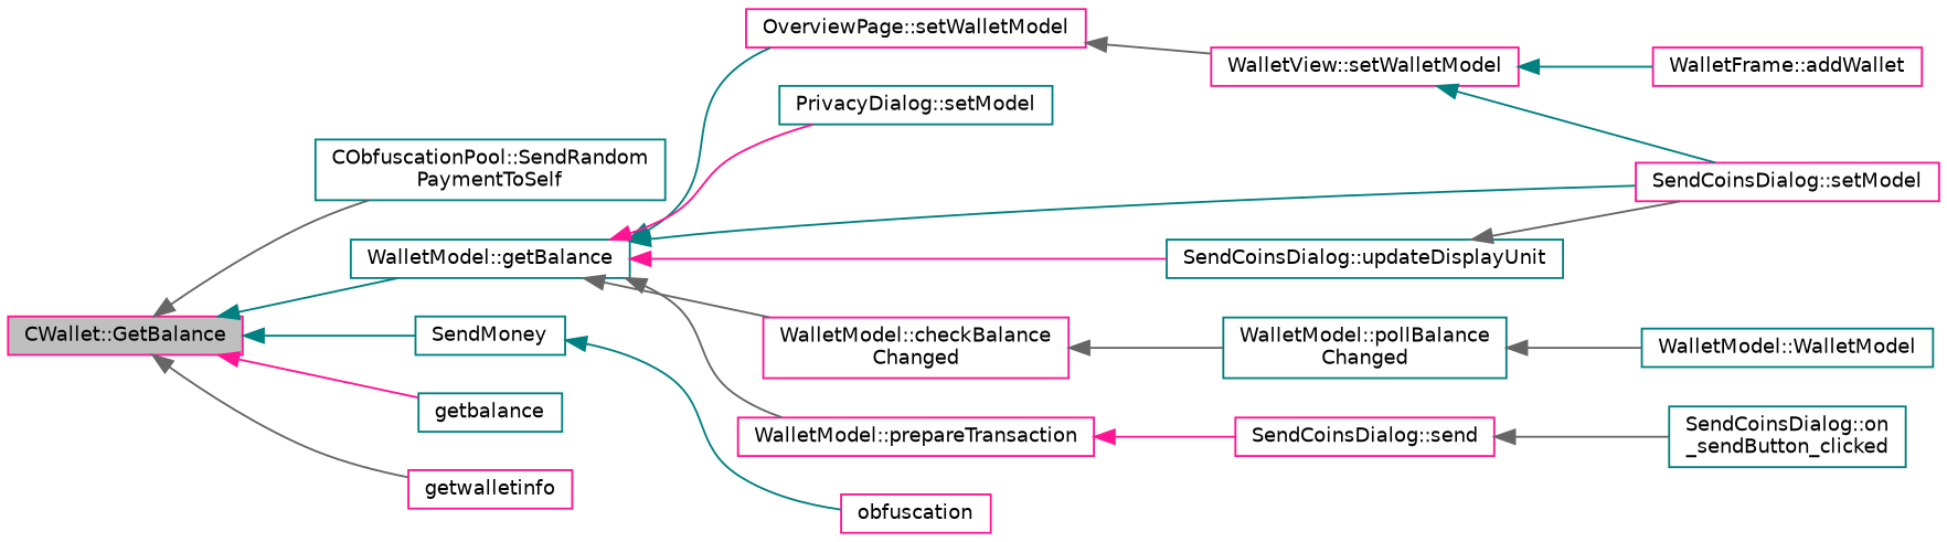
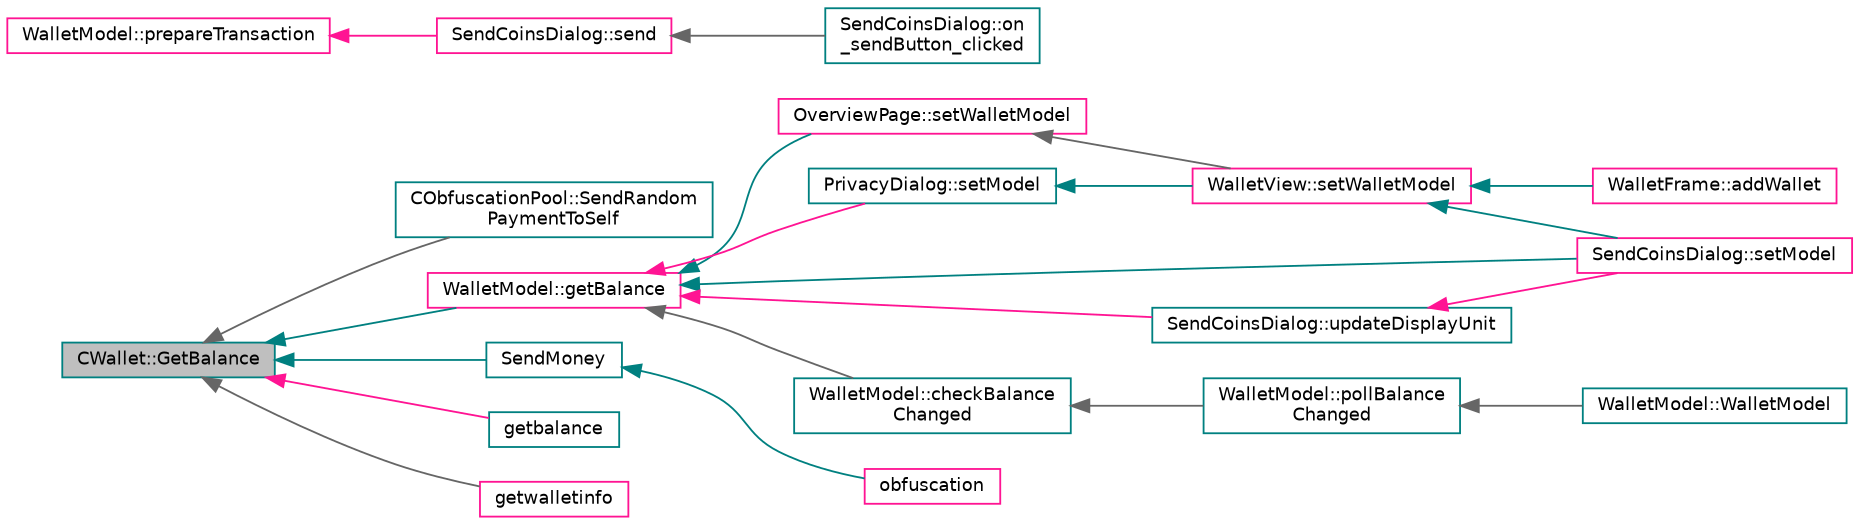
  digraph {
    rankdir=LR
    node [color=teal fillcolor=white fontname=Helvetica fontsize=10 shape=record style=filled]
    edge [color=gray40 dir=back fontname=Helvetica fontsize=10 labelfontname=Helvetica labelfontsize=10 style=solid]
-   n1 [color=deeppink fillcolor=grey75 fontcolor=black height=0.2 label="CWallet::GetBalance" width=0.4]
+   n1 [fillcolor=grey75 fontcolor=black height=0.2 label="CWallet::GetBalance" width=0.4]
    n2 [height=0.2 label="CObfuscationPool::SendRandom\lPaymentToSelf" width=0.4]
-   n3 [height=0.2 label="WalletModel::getBalance" width=0.4]
+   n3 [color=deeppink height=0.2 label="WalletModel::getBalance" width=0.4]
    n4 [height=0.2 label=SendMoney width=0.4]
    n5 [height=0.2 label=getbalance width=0.4]
    n6 [color=deeppink height=0.2 label=getwalletinfo width=0.4]
    n7 [color=deeppink height=0.2 label="OverviewPage::setWalletModel" width=0.4]
    n8 [height=0.2 label="PrivacyDialog::setModel" width=0.4]
    n9 [color=deeppink height=0.2 label="SendCoinsDialog::setModel" width=0.4]
    n10 [height=0.2 label="SendCoinsDialog::updateDisplayUnit" width=0.4]
-   n11 [color=deeppink height=0.2 label="WalletModel::checkBalance\lChanged" width=0.4]
+   n11 [height=0.2 label="WalletModel::checkBalance\lChanged" width=0.4]
    n12 [color=deeppink height=0.2 label="WalletModel::prepareTransaction" width=0.4]
    n13 [color=deeppink height=0.2 label=obfuscation width=0.4]
    n14 [color=deeppink height=0.2 label="WalletView::setWalletModel" width=0.4]
    n15 [height=0.2 label="WalletModel::pollBalance\lChanged" width=0.4]
    n16 [color=deeppink height=0.2 label="SendCoinsDialog::send" width=0.4]
    n17 [color=deeppink height=0.2 label="WalletFrame::addWallet" width=0.4]
    n18 [height=0.2 label="WalletModel::WalletModel" width=0.4]
    n19 [height=0.2 label="SendCoinsDialog::on\l_sendButton_clicked" width=0.4]
    n1 -> n2
    n1 -> n3 [color=teal]
    n1 -> n4 [color=teal]
    n1 -> n5 [color=deeppink]
    n1 -> n6
    n3 -> n7 [color=teal]
    n3 -> n8 [color=deeppink]
    n3 -> n9 [color=teal]
    n3 -> n10 [color=deeppink]
    n3 -> n11
-   n3 -> n12
    n4 -> n13 [color=teal]
    n7 -> n14
-   n10 -> n9
+   n8 -> n14 [color=teal]
+   n10 -> n9 [color=deeppink]
    n11 -> n15
    n12 -> n16 [color=deeppink]
    n14 -> n9 [color=teal]
    n14 -> n17 [color=teal]
    n15 -> n18
    n16 -> n19
  }
